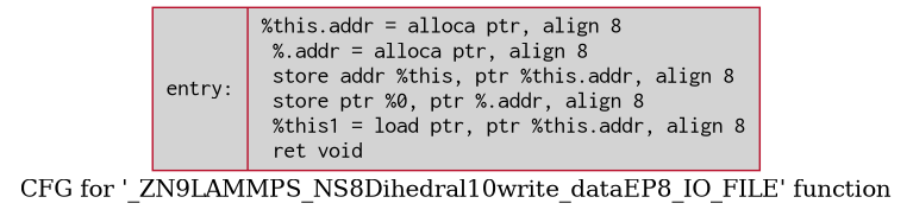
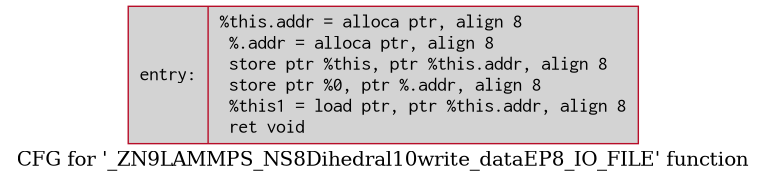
  digraph {
    label="CFG for '_ZN9LAMMPS_NS8Dihedral10write_dataEP8_IO_FILE' function"
    rankdir=LR
-   n1 [color="#b70d28ff" fillcolor=lightgrey fontname=Courier label="{entry:\l|  %this.addr = alloca ptr, align 8\l  %.addr = alloca ptr, align 8\l  store addr %this, ptr %this.addr, align 8\l  store ptr %0, ptr %.addr, align 8\l  %this1 = load ptr, ptr %this.addr, align 8\l  ret void\l}" shape=record style=filled]
+   n1 [color="#b70d28ff" fillcolor=lightgrey fontname=Courier label="{entry:\l|  %this.addr = alloca ptr, align 8\l  %.addr = alloca ptr, align 8\l  store ptr %this, ptr %this.addr, align 8\l  store ptr %0, ptr %.addr, align 8\l  %this1 = load ptr, ptr %this.addr, align 8\l  ret void\l}" shape=record style=filled]
  }
